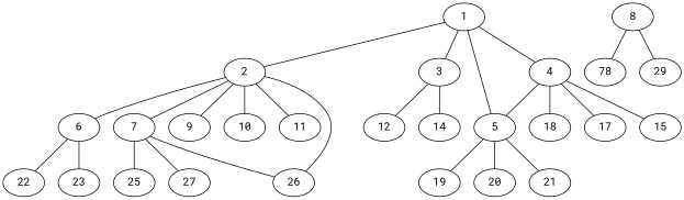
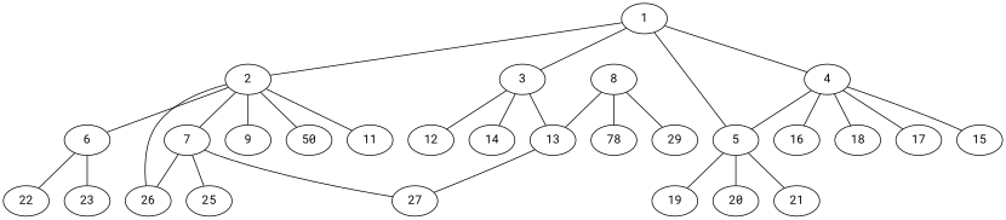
  graph {
    fontname="Roboto Mono"
    node [fontname="Roboto Mono"]
    edge [fontname="Roboto Mono"]
    1
    2
    3
    4
    5
    6
    7
    9
-   10
+   10 [label=50]
    11
    26
    12
+   13
    14
+   16
    18
    17
    15
    19
    20
    21
    22
    23
    25
    27
    8
    n27 [label=78]
    29
    1 -- 2
    1 -- 3
    1 -- 4
    1 -- 5
    2 -- 6
    2 -- 7
    2 -- 9
    2 -- 10
    2 -- 11
    2 -- 26
    3 -- 12
+   3 -- 13
    3 -- 14
    4 -- 5
+   4 -- 16
    4 -- 18
    4 -- 17
    4 -- 15
    5 -- 19
    5 -- 20
    5 -- 21
    6 -- 22
    6 -- 23
    7 -- 26
    7 -- 25
    7 -- 27
+   13 -- 27
+   8 -- 13
    8 -- n27
    8 -- 29
  }
